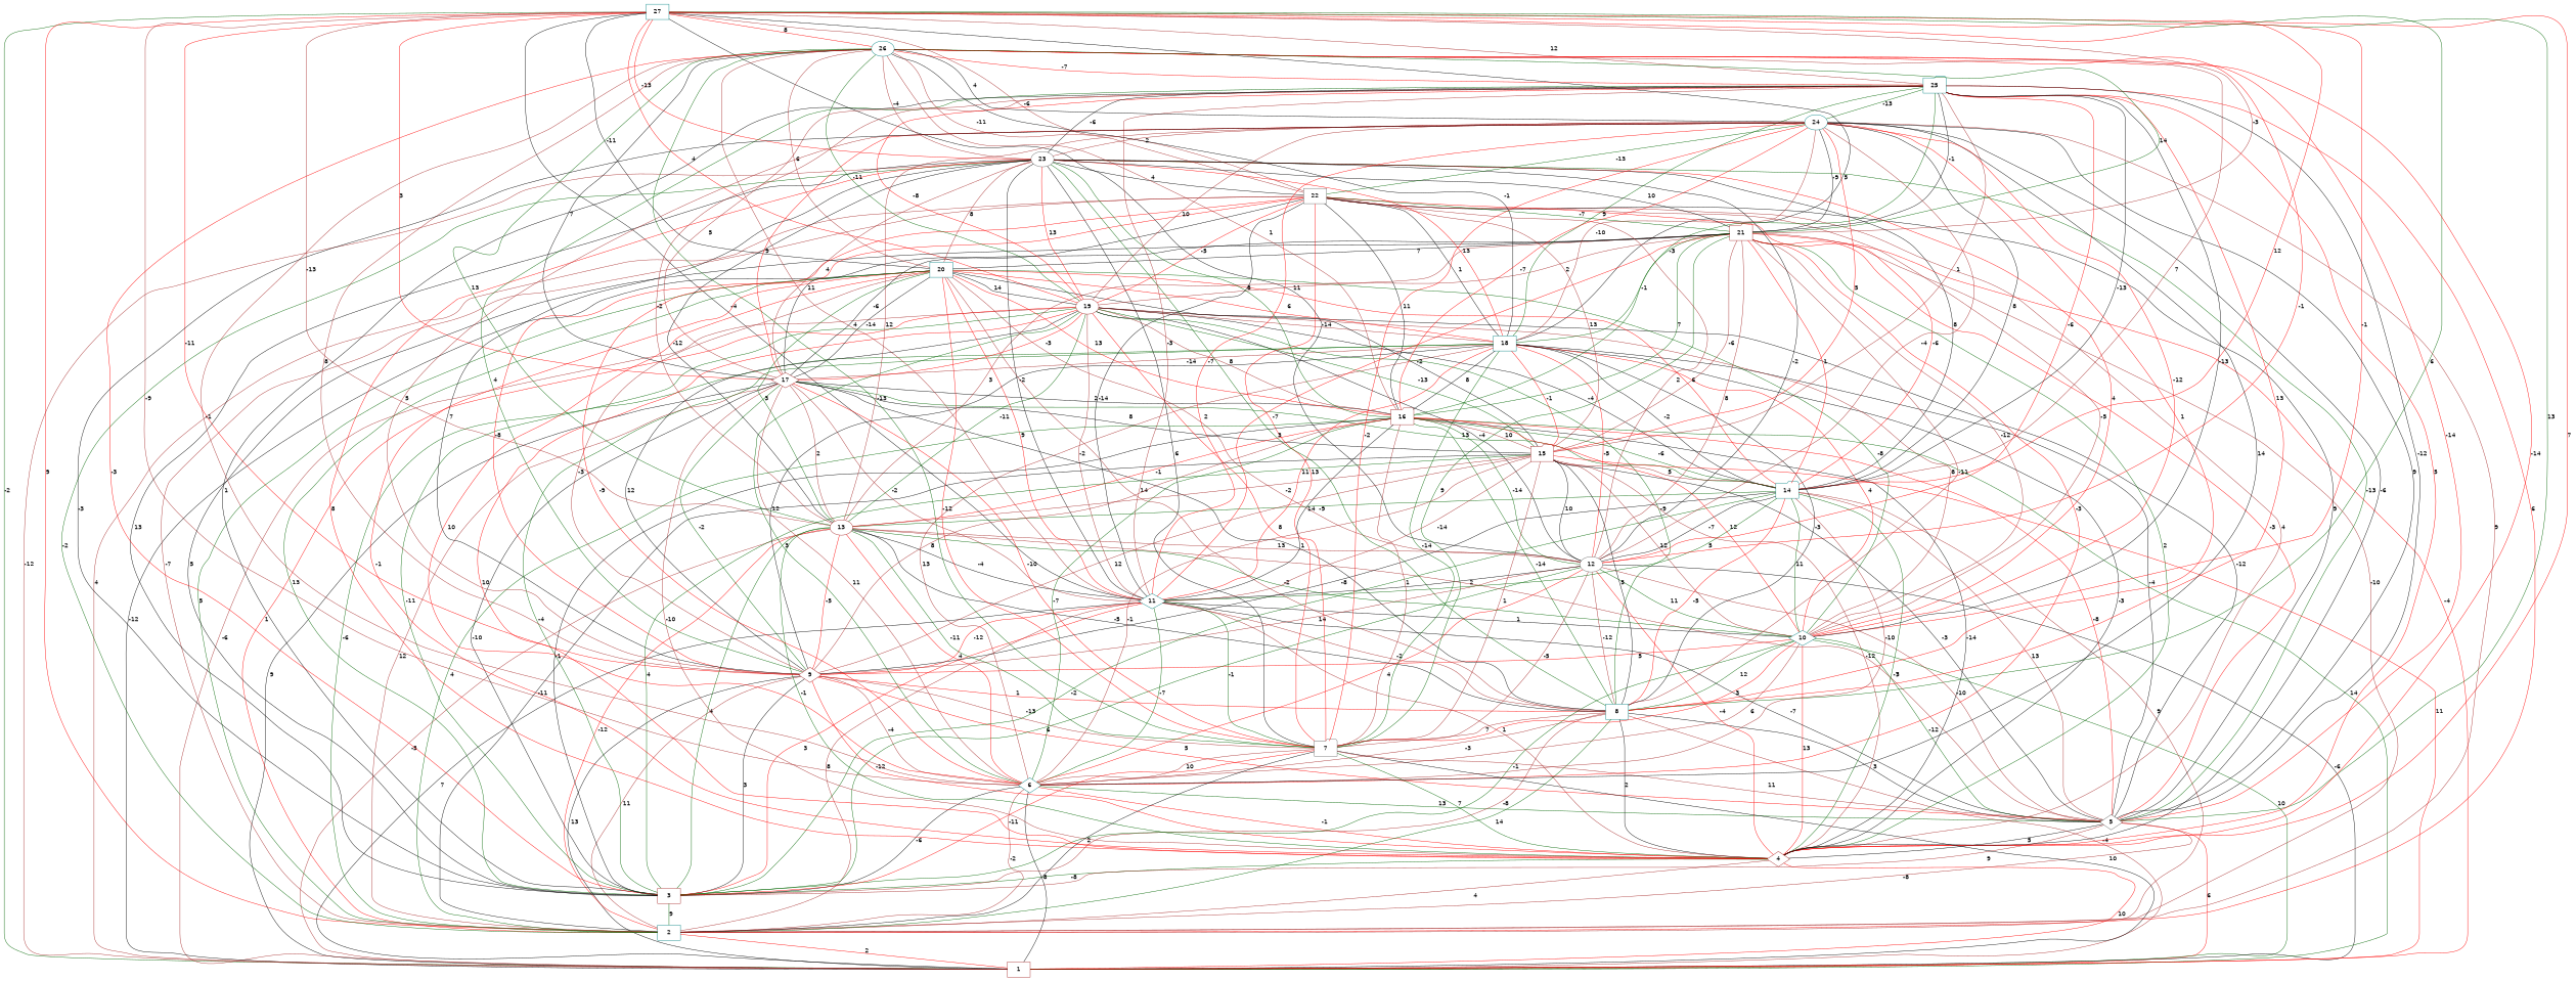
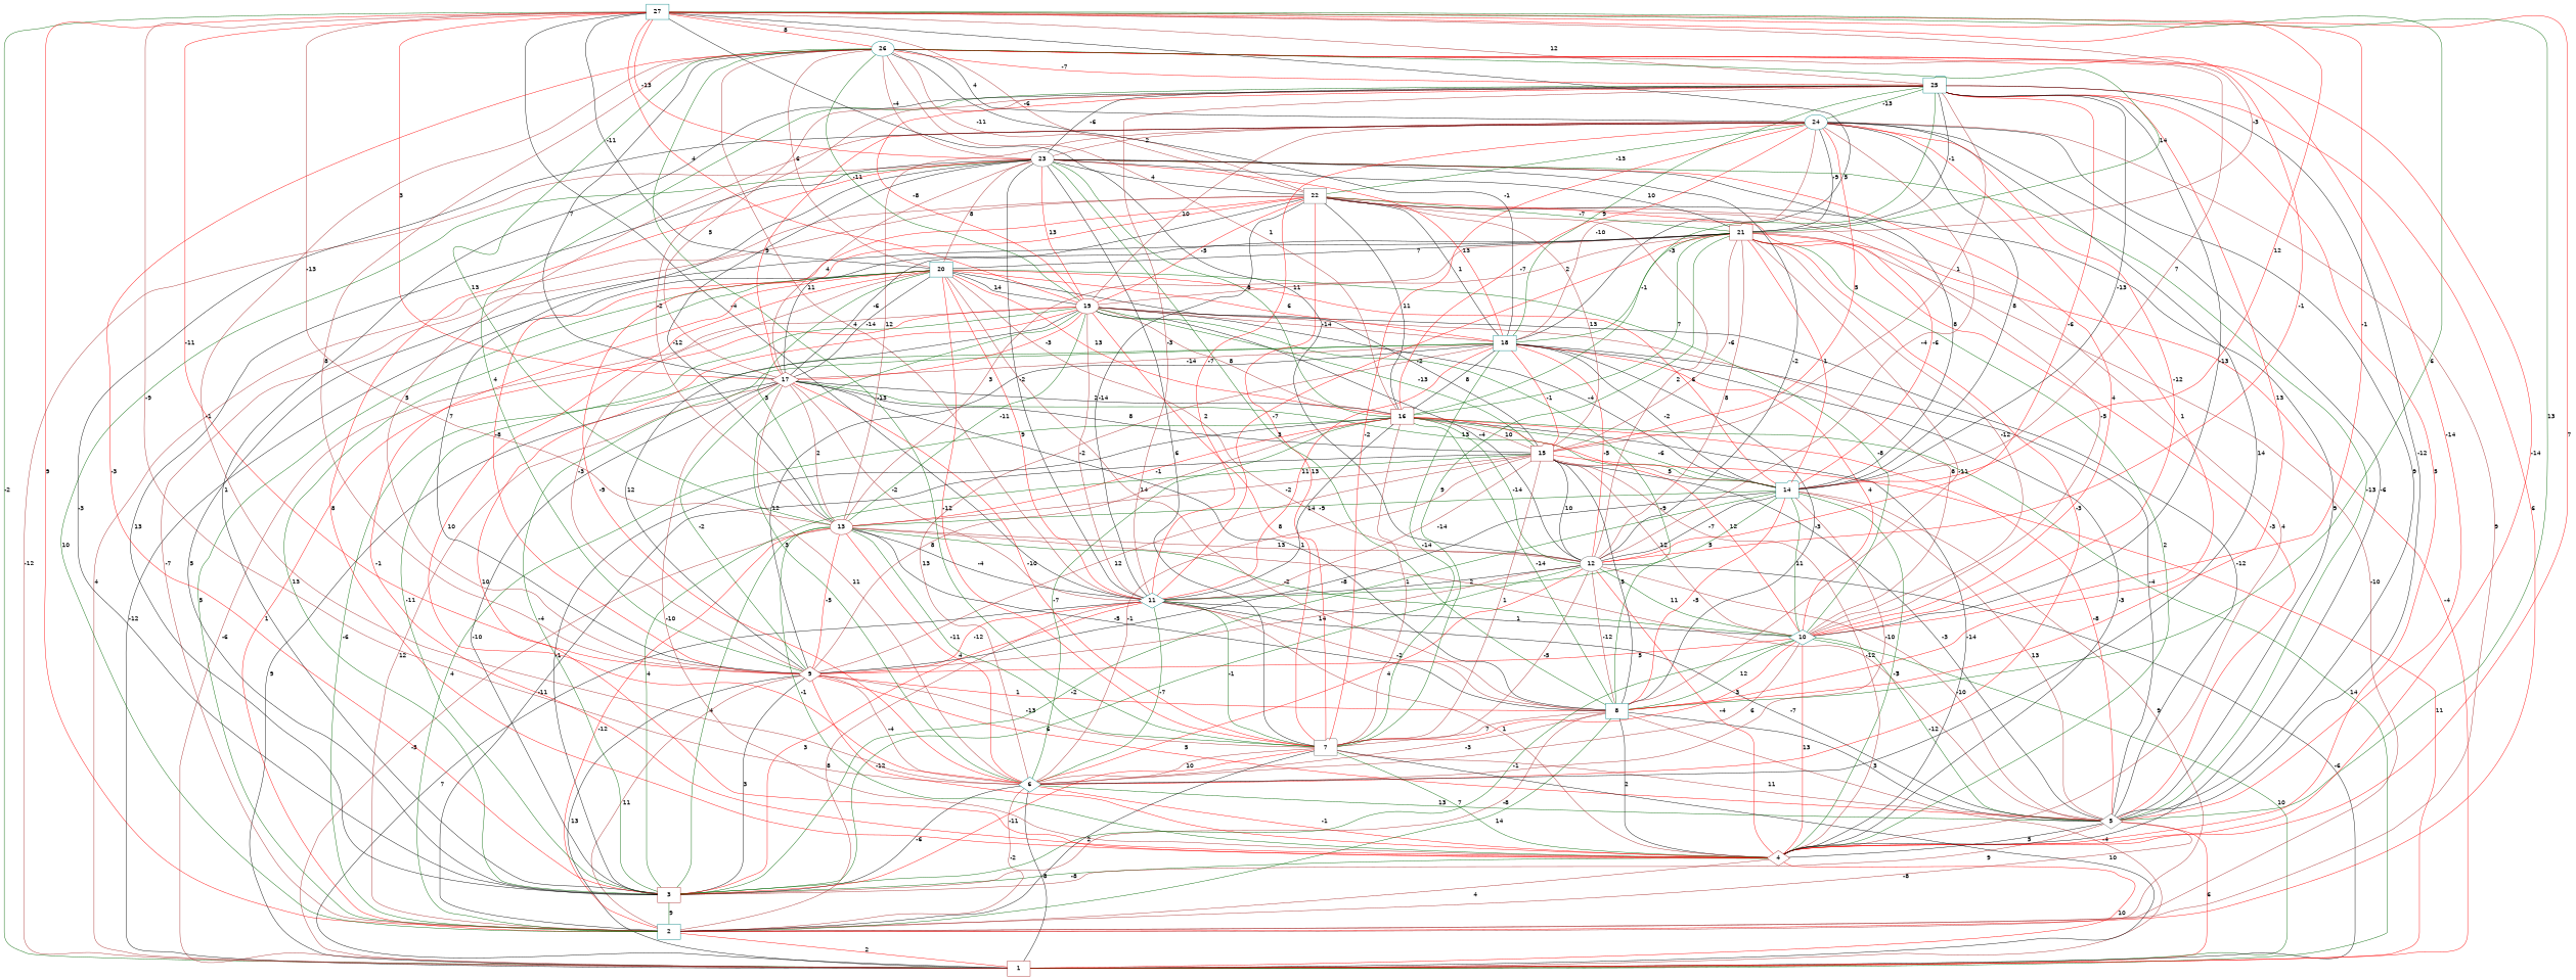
  graph {
    fontname="DejaVu Sans"
    node [color=teal fontname="DejaVu Sans" shape=box]
    edge [color=brown fontname="DejaVu Sans"]
    1 [color=brown]
    27
    2
    4 [color=brown shape=diamond]
    5 [color=gray40 shape=diamond]
    6 [shape=diamond]
    8
    9 [color=brown shape=diamond]
    10 [shape=diamond]
    11 [shape=diamond]
    12 [color=gray40 shape=ellipse]
    13 [color=brown shape=ellipse]
    14 [shape=folder]
    17 [color=brown shape=diamond]
    18
    19 [color=brown shape=ellipse]
    20
    21 [color=brown shape=folder]
    22 [color=gray40]
    23 [color=gray40 shape=ellipse]
    25 [shape=folder]
    26 [shape=ellipse]
    3 [color=brown]
    7 [color=gray40 shape=folder]
    16 [color=brown shape=folder]
    15 [color=brown shape=folder]
    24 [shape=ellipse]
    27 -- 1 [color=darkgreen label=-2]
    27 -- 2 [color=red label=9]
    27 -- 4 [color=red label=7]
    27 -- 5 [color=darkgreen label=13]
    27 -- 6 [label=-9]
    27 -- 8 [color=darkgreen label=6]
    27 -- 9 [color=red label=-11]
    27 -- 10 [color=red label=-1]
    27 -- 11 [color=black label=-4]
    27 -- 12 [color=black label=11]
    27 -- 13 [label=-13]
    27 -- 14 [color=red label=12]
    27 -- 17 [color=red label=3]
    27 -- 18 [color=black label=5]
    27 -- 19 [color=red label=4]
    27 -- 20 [color=black label=-11]
    27 -- 21 [label=-3]
    27 -- 22 [label=-6]
    27 -- 23 [color=red label=-13]
    27 -- 25 [label=12]
    27 -- 26 [color=red label=8]
    2 -- 1 [color=red label=2]
    4 -- 1 [color=red label=10]
    4 -- 2 [label=4]
    4 -- 3 [color=darkgreen label=-8]
    5 -- 1 [color=red label=6]
    5 -- 2 [label=-8]
    5 -- 4 [color=black label=5]
    5 -- 3 [label=9]
    6 -- 1 [color=black label=8]
    6 -- 2 [label=-2]
    6 -- 4 [color=red label=-1]
    6 -- 5 [color=darkgreen label=13]
    6 -- 3 [color=black label=-6]
    8 -- 1 [label=-4]
    8 -- 2 [color=darkgreen label=14]
    8 -- 4 [color=black label=2]
    8 -- 5 [color=black label=3]
    8 -- 6 [label=-3]
    8 -- 3 [label=-8]
    8 -- 7 [label=7]
    9 -- 1 [color=black label=13]
    9 -- 2 [label=11]
    9 -- 4 [color=red label=-12]
    9 -- 5 [color=red label=5]
    9 -- 6 [label=-4]
    9 -- 8 [color=red label=1]
    9 -- 3 [color=black label=3]
    9 -- 7 [label=-13]
    10 -- 1 [color=darkgreen label=10]
    10 -- 4 [color=red label=13]
    10 -- 5 [color=darkgreen label=-12]
    10 -- 6 [label=6]
    10 -- 8 [color=darkgreen label=12]
    10 -- 9 [color=red label=5]
    10 -- 3 [color=darkgreen label=-1]
    10 -- 7 [color=red label=3]
    11 -- 1 [color=black label=7]
    11 -- 2 [label=8]
    11 -- 4 [label=1]
    11 -- 5 [color=black label=-7]
    11 -- 6 [color=darkgreen label=-7]
    11 -- 8 [label=-2]
    11 -- 9 [color=red label=-12]
    11 -- 10 [color=black label=1]
    11 -- 3 [color=red label=3]
    11 -- 7 [color=darkgreen label=-1]
    12 -- 1 [color=black label=-6]
    12 -- 4 [color=red label=-4]
    12 -- 5 [label=-10]
    12 -- 6 [color=red label=4]
    12 -- 8 [label=-12]
    12 -- 9 [label=14]
    12 -- 10 [color=darkgreen label=11]
    12 -- 11 [color=black label=2]
    12 -- 3 [color=darkgreen label=6]
    12 -- 7 [label=-5]
    13 -- 1 [label=-5]
    13 -- 2 [color=red label=-12]
    13 -- 4 [color=darkgreen label=-1]
    13 -- 5 [label=3]
    13 -- 6 [color=red label=4]
    13 -- 8 [color=black label=-5]
    13 -- 9 [color=red label=-5]
    13 -- 10 [color=darkgreen label=-2]
    13 -- 11 [color=black label=-4]
    13 -- 12 [label=13]
    13 -- 3 [color=darkgreen label=4]
    13 -- 7 [color=darkgreen label=-11]
    14 -- 2 [label=9]
    14 -- 4 [color=darkgreen label=-7]
    14 -- 5 [label=13]
    14 -- 6 [label=-10]
    14 -- 8 [color=red label=-5]
    14 -- 9 [color=black label=-8]
    14 -- 10 [color=darkgreen label=11]
    14 -- 11 [color=darkgreen label=5]
    14 -- 12 [color=black label=-7]
    14 -- 13 [color=darkgreen label=-9]
    14 -- 3 [color=darkgreen label=-2]
    17 -- 1 [color=black label=9]
    17 -- 2 [label=12]
    17 -- 4 [label=-10]
    17 -- 6 [label=11]
    17 -- 8 [color=black label=1]
    17 -- 9 [color=darkgreen label=-2]
    17 -- 11 [label=-2]
    17 -- 13 [label=2]
    17 -- 14 [color=darkgreen label=13]
    17 -- 3 [color=black label=-10]
    17 -- 7 [color=red label=-10]
    17 -- 16 [color=black label=2]
    17 -- 15 [color=black label=8]
    18 -- 2 [color=darkgreen label=-6]
    18 -- 4 [color=black label=-3]
    18 -- 5 [color=black label=-4]
    18 -- 6 [label=13]
    18 -- 8 [color=black label=-3]
    18 -- 9 [color=black label=12]
    18 -- 10 [color=red label=4]
    18 -- 11 [color=red label=11]
    18 -- 12 [color=red label=-5]
    18 -- 14 [color=black label=-2]
    18 -- 17 [label=-14]
    18 -- 3 [color=darkgreen label=-4]
    18 -- 7 [color=darkgreen label=-14]
    18 -- 16 [color=black label=8]
    18 -- 15 [color=red label=-1]
    19 -- 1 [label=-6]
    19 -- 2 [color=red label=1]
    19 -- 4 [color=red label=10]
    19 -- 5 [color=black label=-12]
    19 -- 6 [color=darkgreen label=3]
    19 -- 8 [color=darkgreen label=-9]
    19 -- 9 [color=black label=12]
    19 -- 10 [label=8]
    19 -- 11 [label=-2]
    19 -- 12 [color=black label=-4]
    19 -- 13 [color=darkgreen label=-11]
    19 -- 14 [color=black label=-4]
    19 -- 17 [color=red label=-3]
    19 -- 18 [label=-14]
    19 -- 3 [color=darkgreen label=-11]
    19 -- 7 [color=red label=8]
    19 -- 16 [label=8]
    19 -- 15 [color=darkgreen label=-13]
    20 -- 1 [color=black label=-12]
    20 -- 2 [color=darkgreen label=5]
    20 -- 4 [color=red label=-1]
    20 -- 6 [color=red label=10]
    20 -- 8 [label=14]
    20 -- 9 [label=-3]
    20 -- 10 [color=darkgreen label=-8]
    20 -- 11 [color=red label=9]
    20 -- 12 [label=2]
    20 -- 13 [color=darkgreen label=3]
    20 -- 14 [color=red label=6]
    20 -- 17 [color=black label=-14]
    20 -- 18 [color=red label=6]
    20 -- 19 [color=black label=14]
    20 -- 3 [color=darkgreen label=13]
    20 -- 7 [color=red label=-12]
    20 -- 16 [color=red label=13]
    20 -- 15 [color=black label=-2]
    21 -- 1 [color=red label=-4]
    21 -- 2 [label=-10]
    21 -- 4 [color=darkgreen label=2]
    21 -- 5 [color=red label=-3]
    21 -- 6 [color=red label=-3]
    21 -- 8 [label=-11]
    21 -- 10 [label=-12]
    21 -- 11 [color=red label=-7]
    21 -- 12 [label=8]
    21 -- 13 [label=3]
    21 -- 14 [color=red label=1]
    21 -- 17 [color=black label=-6]
    21 -- 18 [color=darkgreen label=-1]
    21 -- 19 [label=2]
    21 -- 20 [color=black label=7]
    21 -- 3 [color=black label=5]
    21 -- 7 [color=darkgreen label=9]
    21 -- 16 [color=darkgreen label=7]
    21 -- 15 [label=-6]
    22 -- 1 [label=4]
    22 -- 2 [label=-7]
    22 -- 4 [label=4]
    22 -- 5 [color=black label=9]
    22 -- 6 [color=red label=-9]
    22 -- 9 [color=red label=-8]
    22 -- 10 [label=-5]
    22 -- 11 [color=black label=-14]
    22 -- 12 [label=2]
    22 -- 14 [color=red label=-6]
    22 -- 17 [color=black label=11]
    22 -- 18 [color=black label=1]
    22 -- 19 [color=red label=-5]
    22 -- 21 [color=darkgreen label=-7]
    22 -- 7 [color=red label=13]
    22 -- 16 [color=black label=11]
    22 -- 15 [label=13]
    23 -- 1 [label=-12]
-   23 -- 2 [color=darkgreen label=-2]
+   23 -- 2 [color=darkgreen label=10]
    23 -- 4 [color=red label=8]
    23 -- 5 [color=darkgreen label=-13]
    23 -- 8 [color=darkgreen label=3]
    23 -- 9 [color=black label=7]
    23 -- 10 [color=red label=4]
    23 -- 11 [color=black label=-2]
    23 -- 12 [color=black label=-2]
    23 -- 13 [color=black label=-12]
    23 -- 14 [color=black label=8]
    23 -- 17 [label=4]
    23 -- 18 [color=red label=13]
    23 -- 19 [color=red label=13]
    23 -- 20 [label=8]
    23 -- 21 [color=black label=10]
    23 -- 22 [color=black label=4]
    23 -- 3 [color=black label=13]
    23 -- 7 [color=black label=6]
    23 -- 16 [color=darkgreen label=8]
    25 -- 2 [color=red label=6]
    25 -- 4 [color=red label=5]
    25 -- 5 [color=black label=-12]
    25 -- 8 [color=red label=13]
    25 -- 9 [color=darkgreen label=4]
    25 -- 10 [color=black label=-13]
    25 -- 11 [label=-3]
    25 -- 12 [color=red label=-6]
    25 -- 13 [label=-2]
    25 -- 14 [color=black label=-13]
    25 -- 17 [label=5]
    25 -- 18 [color=darkgreen label=9]
    25 -- 19 [color=red label=-8]
    25 -- 21 [color=black label=-1]
    25 -- 23 [color=black label=-6]
    25 -- 3 [color=black label=1]
    25 -- 16 [color=darkgreen label=-3]
    25 -- 15 [label=1]
    25 -- 24 [color=darkgreen label=-13]
    26 -- 4 [color=red label=-14]
    26 -- 5 [color=red label=-14]
    26 -- 6 [label=-1]
    26 -- 9 [label=8]
    26 -- 11 [label=4]
    26 -- 12 [color=red label=-1]
    26 -- 13 [color=darkgreen label=13]
    26 -- 14 [label=7]
    26 -- 17 [color=black label=7]
    26 -- 18 [color=black label=-1]
    26 -- 19 [color=darkgreen label=-11]
    26 -- 20 [label=6]
    26 -- 21 [color=darkgreen label=14]
    26 -- 22 [label=-11]
    26 -- 23 [label=-4]
    26 -- 25 [color=red label=-7]
    26 -- 3 [color=red label=-3]
    26 -- 7 [color=darkgreen label=-13]
    26 -- 16 [label=1]
    26 -- 24 [color=black label=4]
    3 -- 2 [color=darkgreen label=9]
    7 -- 1 [color=black label=10]
    7 -- 2 [color=black label=2]
    7 -- 4 [color=darkgreen label=7]
    7 -- 5 [label=11]
    7 -- 6 [label=10]
    7 -- 3 [color=red label=-11]
    16 -- 1 [color=darkgreen label=14]
    16 -- 2 [color=darkgreen label=4]
    16 -- 4 [color=black label=-14]
    16 -- 5 [color=red label=-8]
    16 -- 6 [color=darkgreen label=-7]
    16 -- 8 [color=darkgreen label=-14]
    16 -- 9 [label=8]
    16 -- 10 [color=red label=12]
    16 -- 11 [color=black label=14]
    16 -- 12 [color=darkgreen label=-14]
    16 -- 13 [color=red label=-1]
    16 -- 14 [color=darkgreen label=-6]
    16 -- 3 [color=black label=-1]
    16 -- 7 [label=1]
    16 -- 15 [label=10]
    15 -- 1 [color=red label=11]
    15 -- 2 [color=black label=-11]
    15 -- 4 [label=-12]
    15 -- 5 [color=black label=-3]
    15 -- 6 [label=-1]
    15 -- 8 [color=black label=5]
    15 -- 9 [label=12]
    15 -- 10 [label=12]
    15 -- 11 [label=-14]
    15 -- 12 [color=black label=10]
    15 -- 13 [label=-2]
    15 -- 14 [label=5]
    15 -- 3 [color=darkgreen label=4]
    15 -- 7 [label=1]
    24 -- 2 [label=9]
    24 -- 4 [color=black label=-6]
    24 -- 5 [color=black label=9]
    24 -- 6 [color=black label=14]
    24 -- 8 [color=red label=1]
    24 -- 9 [label=5]
    24 -- 10 [color=red label=-12]
    24 -- 11 [color=red label=-7]
    24 -- 12 [label=-4]
    24 -- 13 [label=12]
    24 -- 14 [color=black label=8]
    24 -- 17 [color=red label=9]
    24 -- 18 [label=-10]
    24 -- 19 [label=10]
    24 -- 21 [color=black label=-9]
    24 -- 22 [color=darkgreen label=-13]
    24 -- 23 [label=2]
    24 -- 3 [color=black label=-3]
    24 -- 7 [color=red label=-2]
    24 -- 16 [color=red label=-7]
    24 -- 15 [color=red label=5]
  }
